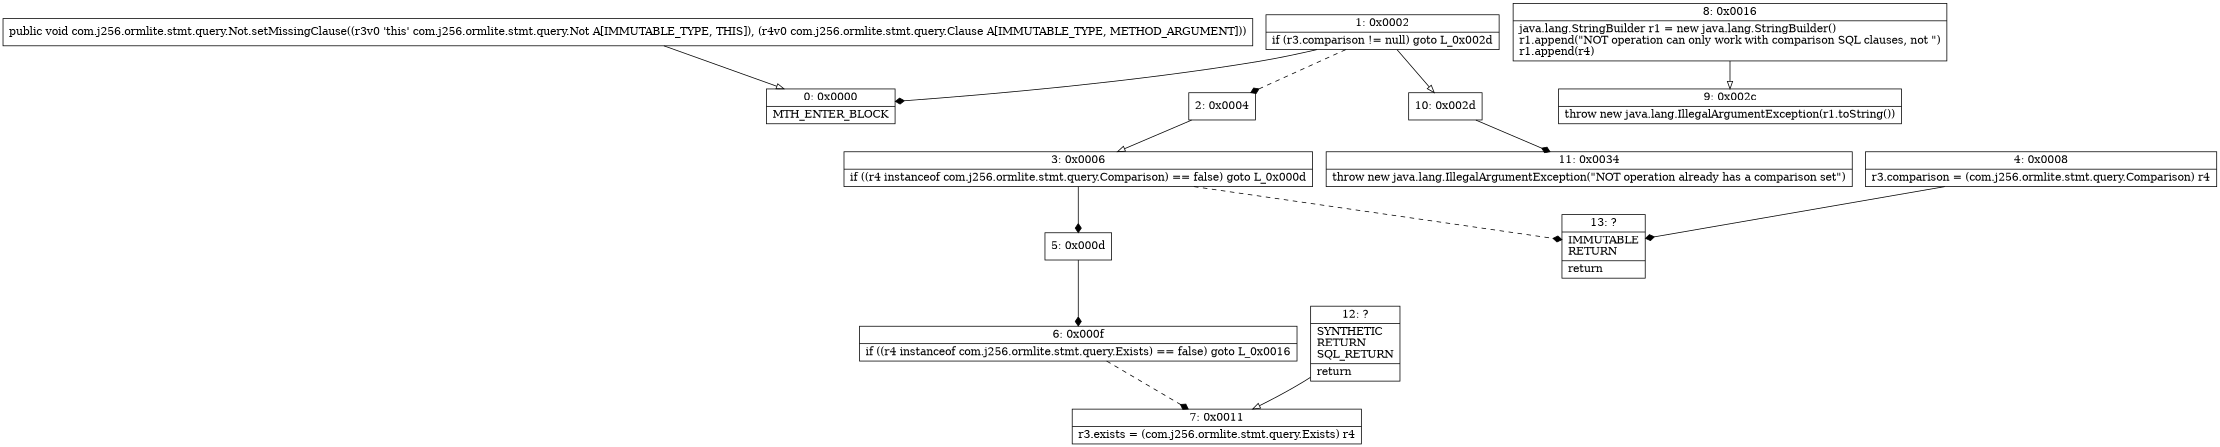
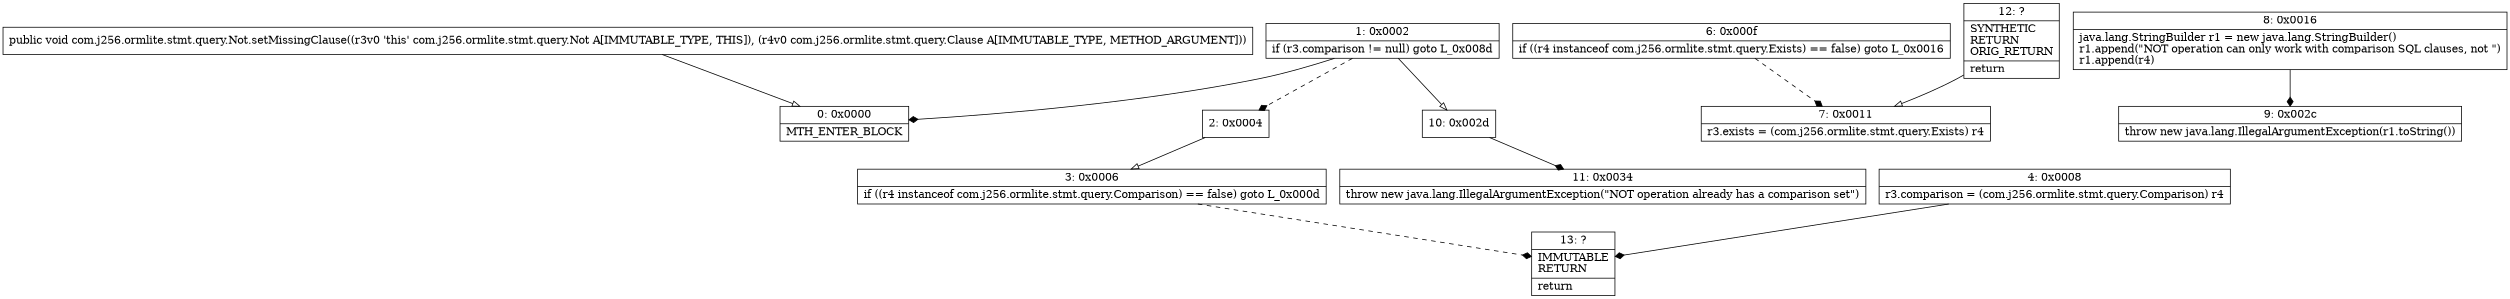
  digraph {
    node [shape=record]
    edge [arrowhead=diamond]
    n1 [label="{0\:\ 0x0000|MTH_ENTER_BLOCK\l}"]
-   n2 [label="{1\:\ 0x0002|if (r3.comparison != null) goto L_0x002d\l}"]
+   n2 [label="{1\:\ 0x0002|if (r3.comparison != null) goto L_0x008d\l}"]
    n3 [label="{2\:\ 0x0004}"]
    n4 [label="{10\:\ 0x002d}"]
    n5 [label="{3\:\ 0x0006|if ((r4 instanceof com.j256.ormlite.stmt.query.Comparison) == false) goto L_0x000d\l}"]
    n6 [label="{11\:\ 0x0034|throw new java.lang.IllegalArgumentException(\"NOT operation already has a comparison set\")\l}"]
-   n7 [label="{5\:\ 0x000d}"]
    n8 [label="{13\:\ ?|IMMUTABLE\lRETURN\l|return\l}"]
    n9 [label="{4\:\ 0x0008|r3.comparison = (com.j256.ormlite.stmt.query.Comparison) r4\l}"]
    n10 [label="{6\:\ 0x000f|if ((r4 instanceof com.j256.ormlite.stmt.query.Exists) == false) goto L_0x0016\l}"]
    n11 [label="{7\:\ 0x0011|r3.exists = (com.j256.ormlite.stmt.query.Exists) r4\l}"]
    n12 [label="{8\:\ 0x0016|java.lang.StringBuilder r1 = new java.lang.StringBuilder()\lr1.append(\"NOT operation can only work with comparison SQL clauses, not \")\lr1.append(r4)\l}"]
    n13 [label="{9\:\ 0x002c|throw new java.lang.IllegalArgumentException(r1.toString())\l}"]
-   n14 [label="{12\:\ ?|SYNTHETIC\lRETURN\lSQL_RETURN\l|return\l}"]
+   n14 [label="{12\:\ ?|SYNTHETIC\lRETURN\lORIG_RETURN\l|return\l}"]
    n15 [label="{public void com.j256.ormlite.stmt.query.Not.setMissingClause((r3v0 'this' com.j256.ormlite.stmt.query.Not A[IMMUTABLE_TYPE, THIS]), (r4v0 com.j256.ormlite.stmt.query.Clause A[IMMUTABLE_TYPE, METHOD_ARGUMENT])) }"]
    n2 -> n1
    n2 -> n3 [style=dashed]
    n2 -> n4 [arrowhead=onormal]
    n3 -> n5 [arrowhead=onormal]
    n4 -> n6
-   n5 -> n7
    n5 -> n8 [style=dashed]
-   n7 -> n10
    n9 -> n8
    n10 -> n11 [style=dashed]
-   n12 -> n13 [arrowhead=onormal]
+   n12 -> n13
    n14 -> n11 [arrowhead=onormal]
    n15 -> n1 [arrowhead=onormal]
  }
